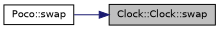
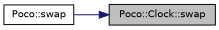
  digraph {
    rankdir=RL
    node [color=black fontname=Helvetica fontsize=10 shape=record style=filled]
-   n1 [fillcolor=grey75 fontcolor=black height=0.2 label="Clock::Clock::swap" width=0.4]
+   n1 [fillcolor=grey75 fontcolor=black height=0.2 label="Poco::Clock::swap" width=0.4]
    n2 [fillcolor=white height=0.2 label="Poco::swap" width=0.4]
    n1 -> n2 [color=midnightblue dir=back fontname=Helvetica fontsize=10 labelfontname=Helvetica labelfontsize=10 style=solid]
  }
